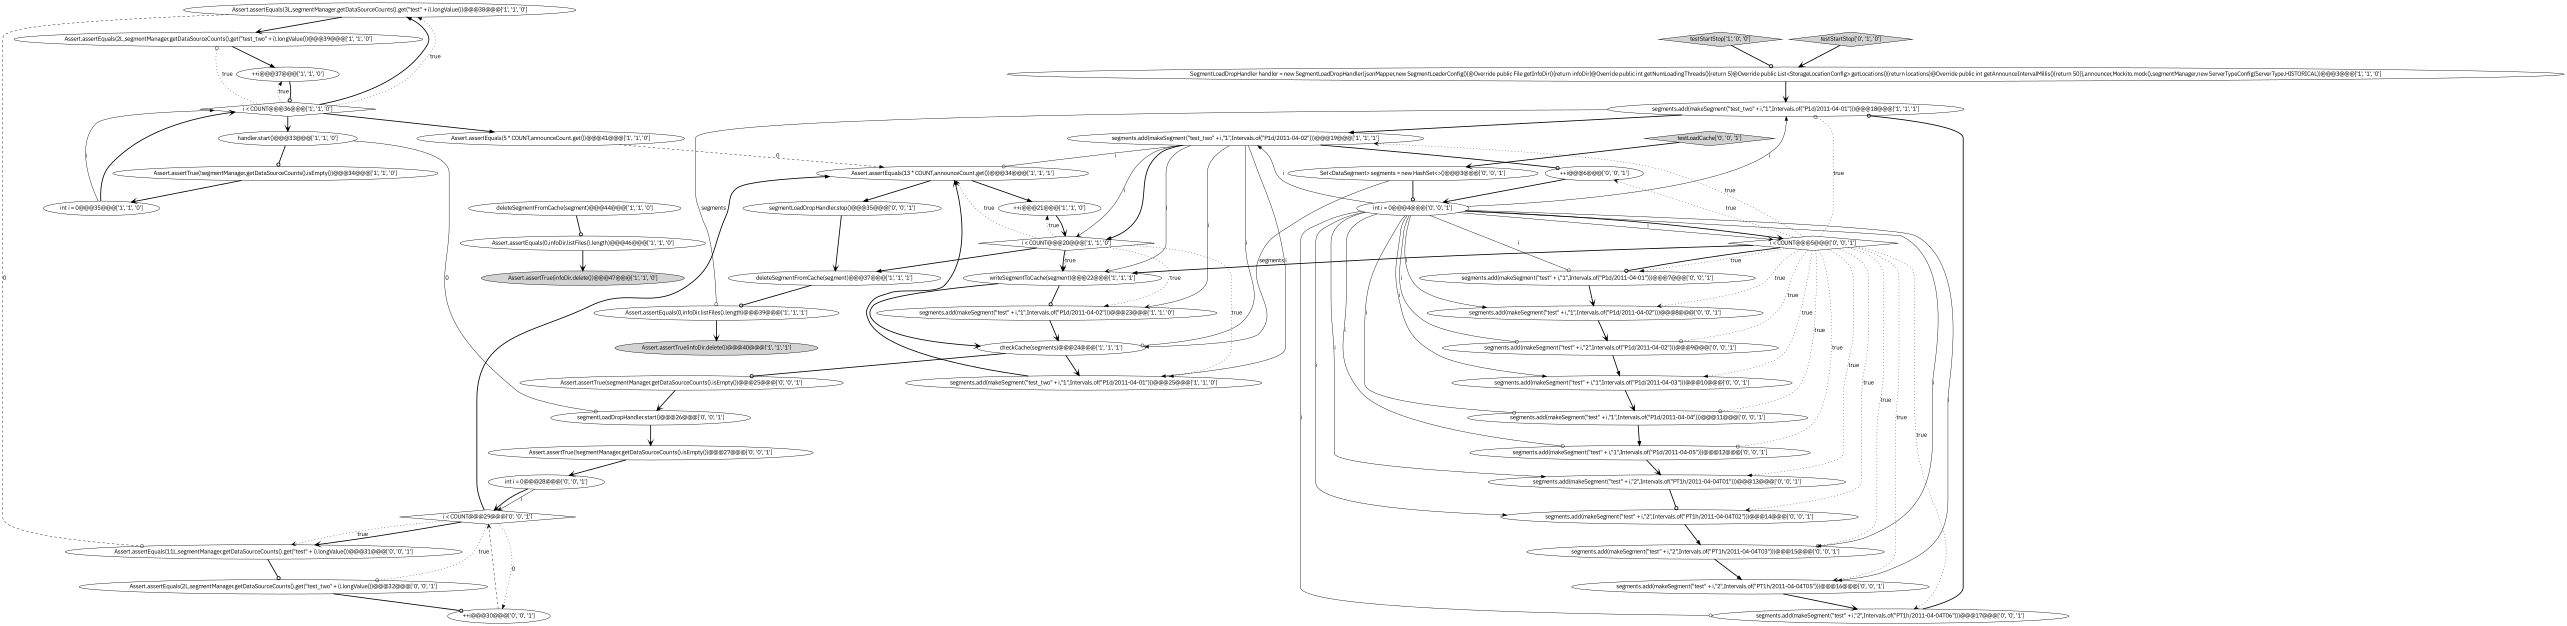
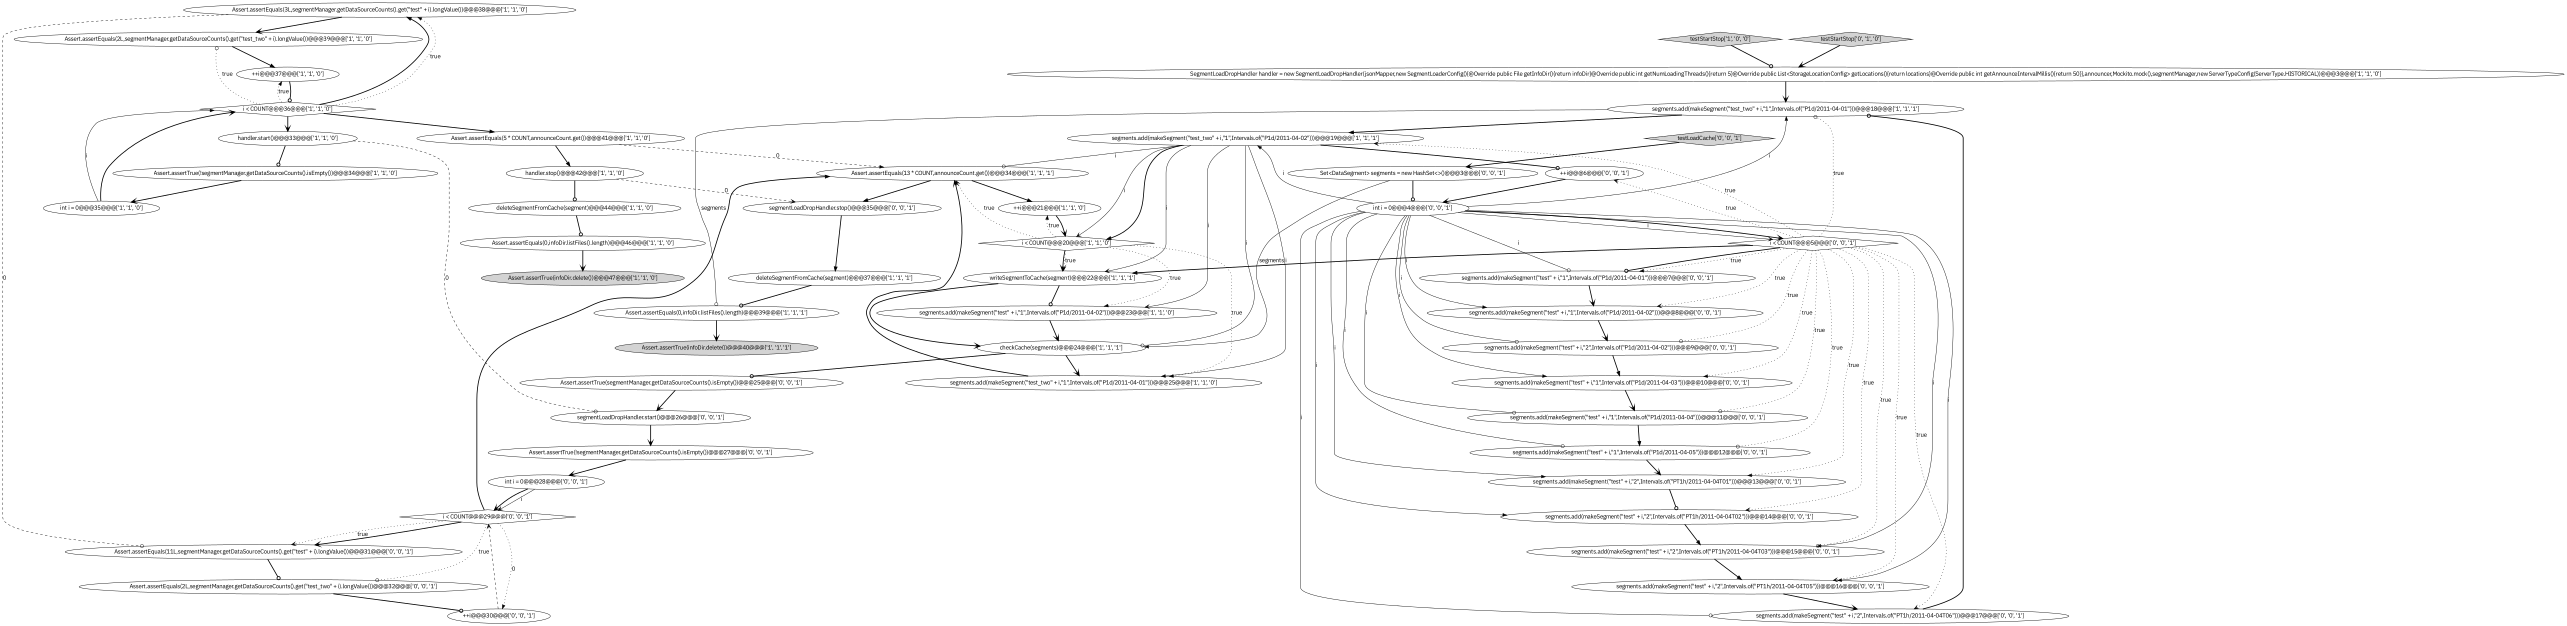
  digraph {
    fontname="IBM Plex Sans"
    node [fillcolor=white fontname="IBM Plex Sans" shape=ellipse style=filled]
    edge [arrowhead=vee fontname="IBM Plex Sans" style=bold]
    n1 [fillcolor=lightgray label="Assert.assertTrue(infoDir.delete())@@@47@@@['1', '1', '0']"]
    n2 [label="i < COUNT@@@29@@@['0', '0', '1']" shape=diamond]
    n3 [label="Assert.assertEquals(2L,segmentManager.getDataSourceCounts().get(\"test_two\" + i).longValue())@@@32@@@['0', '0', '1']"]
    n4 [label="Assert.assertEquals(13 * COUNT,announceCount.get())@@@34@@@['1', '1', '1']"]
    n5 [label="Assert.assertEquals(11L,segmentManager.getDataSourceCounts().get(\"test\" + i).longValue())@@@31@@@['0', '0', '1']"]
    n6 [label="++i@@@30@@@['0', '0', '1']"]
    n7 [label="++i@@@21@@@['1', '1', '0']"]
    n8 [label="segmentLoadDropHandler.stop()@@@35@@@['0', '0', '1']"]
    n9 [label="Assert.assertEquals(3L,segmentManager.getDataSourceCounts().get(\"test\" + i).longValue())@@@38@@@['1', '1', '0']"]
    n10 [label="Assert.assertEquals(2L,segmentManager.getDataSourceCounts().get(\"test_two\" + i).longValue())@@@39@@@['1', '1', '0']"]
    n11 [label="++i@@@37@@@['1', '1', '0']"]
    n12 [label="segments.add(makeSegment(\"test\" + i,\"1\",Intervals.of(\"P1d/2011-04-01\")))@@@7@@@['0', '0', '1']"]
    n13 [label="segments.add(makeSegment(\"test\" + i,\"1\",Intervals.of(\"P1d/2011-04-02\")))@@@8@@@['0', '0', '1']"]
    n14 [label="segments.add(makeSegment(\"test\" + i,\"2\",Intervals.of(\"P1d/2011-04-02\")))@@@9@@@['0', '0', '1']"]
    n15 [label="segments.add(makeSegment(\"test\" + i,\"1\",Intervals.of(\"P1d/2011-04-03\")))@@@10@@@['0', '0', '1']"]
    n16 [label="segments.add(makeSegment(\"test_two\" + i,\"1\",Intervals.of(\"P1d/2011-04-01\")))@@@25@@@['1', '1', '0']"]
    n17 [label="segments.add(makeSegment(\"test\" + i,\"2\",Intervals.of(\"PT1h/2011-04-04T06\")))@@@17@@@['0', '0', '1']"]
    n18 [label="segments.add(makeSegment(\"test_two\" + i,\"1\",Intervals.of(\"P1d/2011-04-01\")))@@@18@@@['1', '1', '1']"]
    n19 [label="Assert.assertEquals(0,infoDir.listFiles().length)@@@39@@@['1', '1', '1']"]
    n20 [label="segments.add(makeSegment(\"test_two\" + i,\"1\",Intervals.of(\"P1d/2011-04-02\")))@@@19@@@['1', '1', '1']"]
    n21 [label="Assert.assertEquals(5 * COUNT,announceCount.get())@@@41@@@['1', '1', '0']"]
+   n22 [label="handler.stop()@@@42@@@['1', '1', '0']"]
    n23 [label="deleteSegmentFromCache(segment)@@@44@@@['1', '1', '0']"]
    n24 [label="deleteSegmentFromCache(segment)@@@37@@@['1', '1', '1']"]
    n25 [fillcolor=lightgray label="Assert.assertTrue(infoDir.delete())@@@40@@@['1', '1', '1']"]
    n26 [fillcolor=lightgray label="testStartStop['1', '0', '0']" shape=diamond]
    n27 [label="SegmentLoadDropHandler handler = new SegmentLoadDropHandler(jsonMapper,new SegmentLoaderConfig(){@Override public File getInfoDir(){return infoDir}@Override public int getNumLoadingThreads(){return 5}@Override public List<StorageLocationConfig> getLocations(){return locations}@Override public int getAnnounceIntervalMillis(){return 50}},announcer,Mockito.mock(),segmentManager,new ServerTypeConfig(ServerType.HISTORICAL))@@@3@@@['1', '1', '0']"]
    n28 [label="segments.add(makeSegment(\"test\" + i,\"1\",Intervals.of(\"P1d/2011-04-02\")))@@@23@@@['1', '1', '0']"]
    n29 [label="checkCache(segments)@@@24@@@['1', '1', '1']"]
    n30 [label="i < COUNT@@@20@@@['1', '1', '0']" shape=diamond]
    n31 [label="writeSegmentToCache(segment)@@@22@@@['1', '1', '1']"]
    n32 [label="++i@@@6@@@['0', '0', '1']"]
    n33 [label="Assert.assertEquals(0,infoDir.listFiles().length)@@@46@@@['1', '1', '0']"]
    n34 [label="i < COUNT@@@36@@@['1', '1', '0']" shape=diamond]
    n35 [label="handler.start()@@@33@@@['1', '1', '0']"]
    n36 [label="segmentLoadDropHandler.start()@@@26@@@['0', '0', '1']"]
    n37 [label="Assert.assertTrue(!segmentManager.getDataSourceCounts().isEmpty())@@@27@@@['0', '0', '1']"]
    n38 [label="int i = 0@@@28@@@['0', '0', '1']"]
    n39 [label="segments.add(makeSegment(\"test\" + i,\"2\",Intervals.of(\"PT1h/2011-04-04T02\")))@@@14@@@['0', '0', '1']"]
    n40 [label="segments.add(makeSegment(\"test\" + i,\"2\",Intervals.of(\"PT1h/2011-04-04T03\")))@@@15@@@['0', '0', '1']"]
    n41 [label="segments.add(makeSegment(\"test\" + i,\"2\",Intervals.of(\"PT1h/2011-04-04T05\")))@@@16@@@['0', '0', '1']"]
    n42 [label="int i = 0@@@4@@@['0', '0', '1']"]
    n43 [label="segments.add(makeSegment(\"test\" + i,\"2\",Intervals.of(\"PT1h/2011-04-04T01\")))@@@13@@@['0', '0', '1']"]
    n44 [label="segments.add(makeSegment(\"test\" + i,\"1\",Intervals.of(\"P1d/2011-04-04\")))@@@11@@@['0', '0', '1']"]
    n45 [label="i < COUNT@@@5@@@['0', '0', '1']" shape=diamond]
    n46 [label="segments.add(makeSegment(\"test\" + i,\"1\",Intervals.of(\"P1d/2011-04-05\")))@@@12@@@['0', '0', '1']"]
    n47 [label="Assert.assertTrue(segmentManager.getDataSourceCounts().isEmpty())@@@25@@@['0', '0', '1']"]
    n48 [fillcolor=lightgray label="testLoadCache['0', '0', '1']" shape=diamond]
    n49 [label="Set<DataSegment> segments = new HashSet<>()@@@3@@@['0', '0', '1']"]
    n50 [fillcolor=lightgray label="testStartStop['0', '1', '0']" shape=diamond]
    n51 [label="Assert.assertTrue(!segmentManager.getDataSourceCounts().isEmpty())@@@34@@@['1', '1', '0']"]
    n52 [label="int i = 0@@@35@@@['1', '1', '0']"]
    n2 -> n3 [arrowhead=odot label=true style=dotted]
    n2 -> n4 [arrowhead=normal]
    n2 -> n5 [label=true style=dotted]
    n2 -> n5
    n2 -> n6 [arrowhead=normal label=0 style=dotted]
    n3 -> n6 [arrowhead=odot]
    n4 -> n7 [arrowhead=normal]
    n4 -> n8 [arrowhead=normal]
    n5 -> n3 [arrowhead=odot]
    n6 -> n2 [style=dashed]
    n7 -> n30
-   n8 -> n24
+   n8 -> n24 [arrowhead=normal]
    n9 -> n5 [arrowhead=odot label=0 style=dashed]
    n9 -> n10
    n10 -> n11 [arrowhead=normal]
    n11 -> n34 [arrowhead=odot]
    n12 -> n13
    n13 -> n14
    n14 -> n15 [arrowhead=normal]
    n15 -> n44
    n16 -> n4
    n17 -> n18 [arrowhead=odot]
    n18 -> n19 [arrowhead=odot label=segments style=solid]
    n18 -> n20 [arrowhead=normal]
    n19 -> n25
    n20 -> n4 [arrowhead=odot label=i style=solid]
    n20 -> n16 [arrowhead=normal label=i style=solid]
    n20 -> n28 [label=i style=solid]
    n20 -> n29 [arrowhead=odot label=i style=solid]
    n20 -> n30 [arrowhead=normal]
    n20 -> n30 [label=i style=solid]
    n20 -> n31 [label=i style=solid]
    n20 -> n32 [arrowhead=odot]
    n21 -> n4 [arrowhead=normal label=0 style=dashed]
+   n21 -> n22 [arrowhead=normal]
+   n22 -> n8 [label=0 style=dashed]
+   n22 -> n23 [arrowhead=odot]
    n23 -> n33 [arrowhead=odot]
    n24 -> n19 [arrowhead=odot]
    n26 -> n27 [arrowhead=odot]
    n27 -> n18
    n28 -> n29
    n29 -> n16
    n29 -> n47 [arrowhead=odot]
    n30 -> n4 [label=true style=dotted]
    n30 -> n7 [arrowhead=normal label=true style=dotted]
    n30 -> n16 [arrowhead=normal label=true style=dotted]
-   n30 -> n24 [arrowhead=normal]
    n30 -> n28 [arrowhead=normal label=true style=dotted]
    n30 -> n31
    n30 -> n31 [label=true style=dotted]
    n31 -> n28 [arrowhead=odot]
    n31 -> n29
    n32 -> n42
    n33 -> n1
    n34 -> n9 [arrowhead=normal]
    n34 -> n9 [arrowhead=normal label=true style=dotted]
    n34 -> n10 [arrowhead=odot label=true style=dotted]
    n34 -> n11 [arrowhead=normal label=true style=dotted]
    n34 -> n21 [arrowhead=normal]
    n34 -> n35
-   n35 -> n36 [arrowhead=odot label=0 style=solid]
+   n35 -> n36 [arrowhead=odot label=0 style=dashed]
    n35 -> n51 [arrowhead=odot]
    n36 -> n37
    n37 -> n38
    n38 -> n2 [label=i style=solid]
    n38 -> n2
    n39 -> n40 [arrowhead=normal]
    n40 -> n41 [arrowhead=normal]
    n41 -> n17
    n42 -> n12 [arrowhead=odot label=i style=solid]
    n42 -> n13 [arrowhead=normal label=i style=solid]
    n42 -> n14 [arrowhead=odot label=i style=solid]
    n42 -> n15 [arrowhead=normal label=i style=solid]
    n42 -> n17 [arrowhead=odot label=i style=solid]
    n42 -> n18 [arrowhead=normal label=i style=solid]
    n42 -> n20 [arrowhead=normal label=i style=solid]
    n42 -> n39 [arrowhead=normal label=i style=solid]
    n42 -> n40 [arrowhead=normal label=i style=solid]
    n42 -> n41 [arrowhead=normal label=i style=solid]
    n42 -> n43 [arrowhead=normal label=i style=solid]
    n42 -> n44 [arrowhead=odot label=i style=solid]
    n42 -> n45
    n42 -> n45 [label=i style=solid]
    n42 -> n46 [arrowhead=odot label=i style=solid]
    n43 -> n39 [arrowhead=odot]
    n44 -> n46 [arrowhead=normal]
    n45 -> n12 [arrowhead=odot]
    n45 -> n12 [arrowhead=normal label=true style=dotted]
    n45 -> n13 [label=true style=dotted]
    n45 -> n14 [arrowhead=odot label=true style=dotted]
    n45 -> n15 [arrowhead=normal label=true style=dotted]
    n45 -> n17 [label=true style=dotted]
    n45 -> n18 [arrowhead=odot label=true style=dotted]
    n45 -> n20 [label=true style=dotted]
    n45 -> n31 [arrowhead=normal]
    n45 -> n32 [label=true style=dotted]
    n45 -> n39 [label=true style=dotted]
    n45 -> n40 [arrowhead=odot label=true style=dotted]
    n45 -> n41 [label=true style=dotted]
    n45 -> n43 [arrowhead=normal label=true style=dotted]
    n45 -> n44 [arrowhead=odot label=true style=dotted]
    n45 -> n46 [arrowhead=odot label=true style=dotted]
    n46 -> n43
    n47 -> n36
    n48 -> n49
    n49 -> n29 [arrowhead=normal label=segments style=solid]
    n49 -> n42 [arrowhead=odot]
    n50 -> n27
    n51 -> n52
    n52 -> n34 [arrowhead=normal label=i style=solid]
    n52 -> n34
  }
